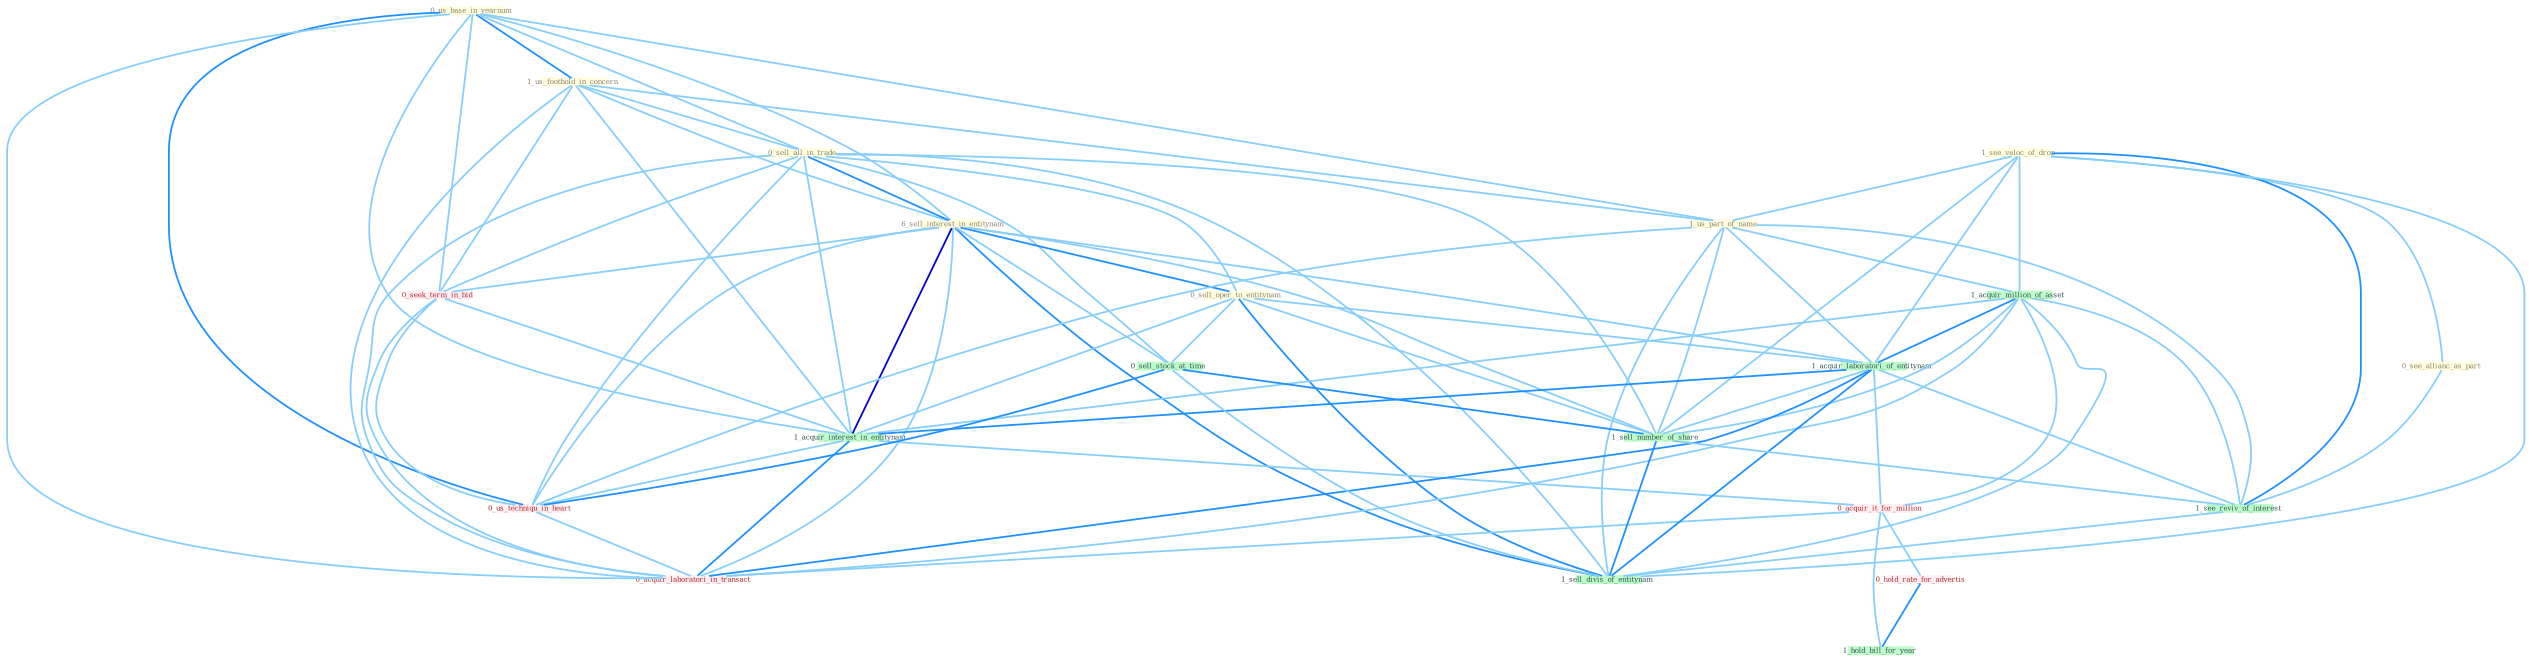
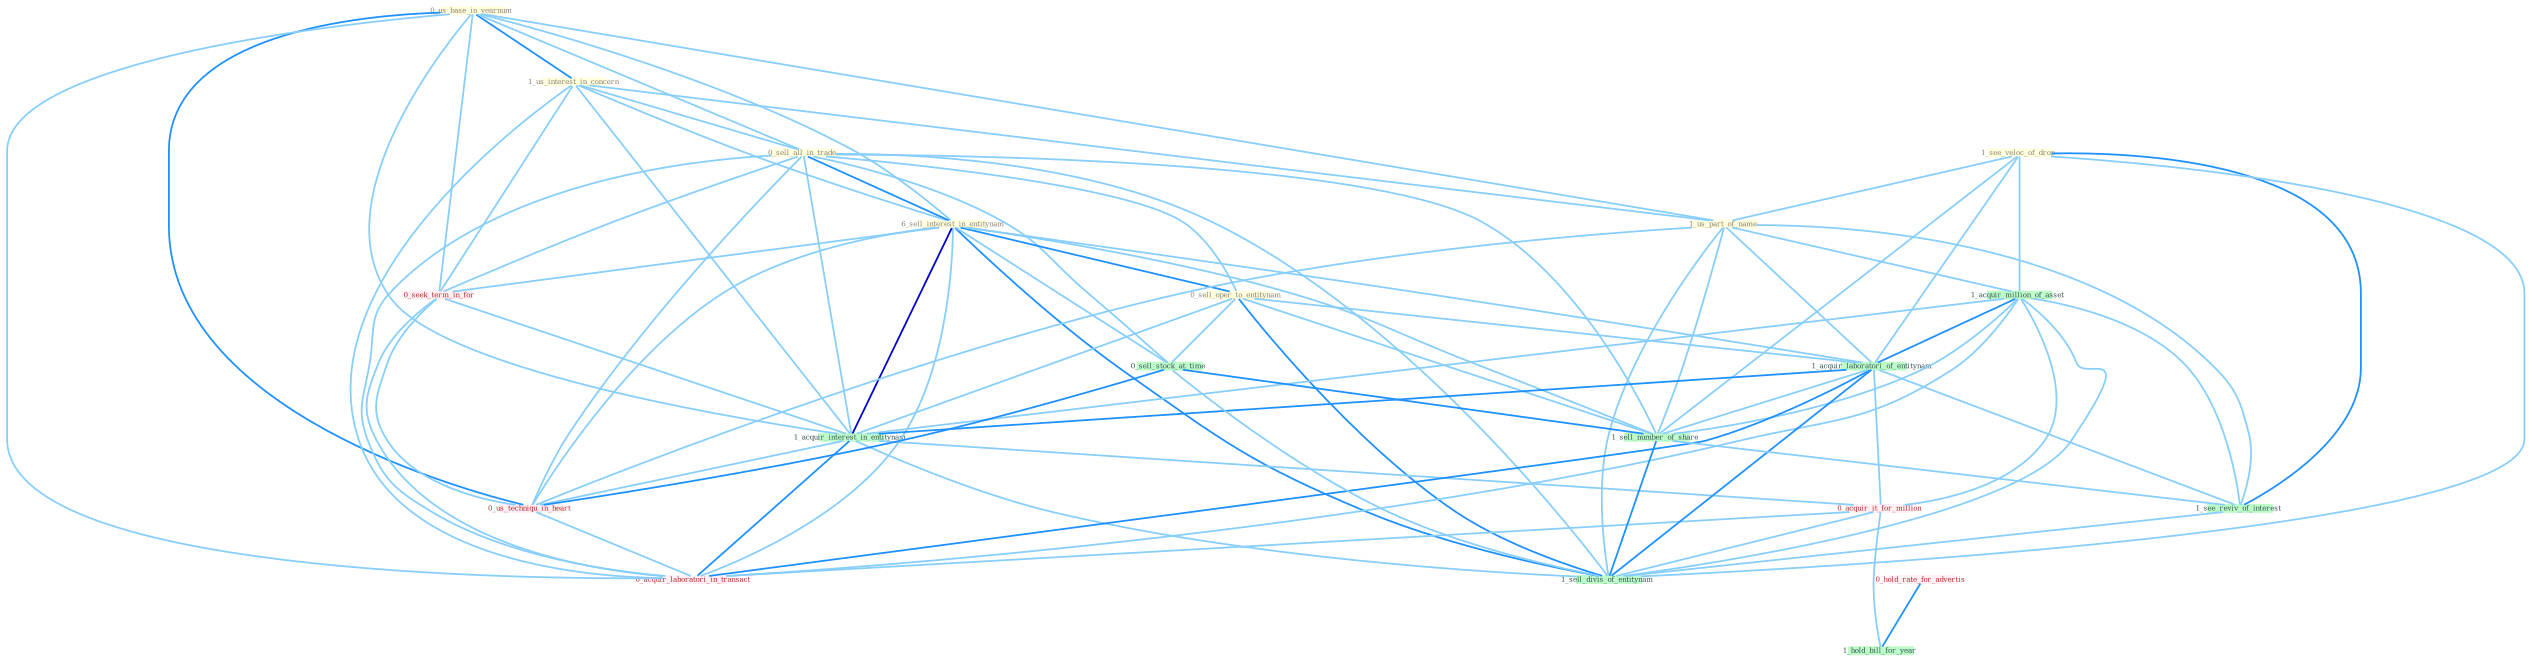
  graph {
    fontname="DejaVu Serif"
    node [color="#ffffe0" fixedsize=true fontcolor="#8b7d6b" fontname="DejaVu Serif" fontsize=4 shape=polygon style=filled]
    edge [color="#87cefa" fontname="DejaVu Serif" w=1]
    "0_us_base_in_yearnum " [height=.06 width=.5]
    "1_see_veloc_of_drop " [height=.06 width=.5]
-   "1_us_foothold_in_concern " [height=.06 width=.5]
+   "1_us_foothold_in_concern " [height=.06 width=.5 label="1_us_interest_in_concern"]
    "0_sell_all_in_trade " [height=.06 width=.5]
    n5 [height=.06 label="6_sell_interest_in_entitynam" width=.5]
    "0_sell_oper_to_entitynam " [height=.06 width=.5]
    "1_us_part_of_name " [height=.06 width=.5]
-   "0_see_allianc_as_part " [height=.06 width=.5]
-   "0_seek_term_in_bid " [color="#fff0f5" fontcolor="#b22222" height=.06 width=.5]
+   "0_seek_term_in_bid " [color="#fff0f5" fontcolor="#b22222" height=.06 width=.5 label="0_seek_term_in_for"]
    "0_us_techniqu_in_heart " [color="#fff0f5" fontcolor="#b22222" height=.06 width=.5]
    "0_acquir_it_for_million " [color="#fff0f5" fontcolor="#b22222" height=.06 width=.5]
    "0_hold_rate_for_advertis " [color="#fff0f5" fontcolor="#b22222" height=.06 width=.5]
    "0_acquir_laboratori_in_transact " [color="#fff0f5" fontcolor="#b22222" height=.06 width=.5]
    "1_acquir_interest_in_entitynam " [color="#BDFCC9" fontcolor="#2f4f4f" height=.06 width=.5]
    "1_acquir_million_of_asset " [color="#BDFCC9" fontcolor="#2f4f4f" height=.06 width=.5]
    "1_acquir_laboratori_of_entitynam " [color="#BDFCC9" fontcolor="#2f4f4f" height=.06 width=.5]
    "1_sell_number_of_share " [color="#BDFCC9" fontcolor="#2f4f4f" height=.06 width=.5]
    "1_see_reviv_of_interest " [color="#BDFCC9" fontcolor="#2f4f4f" height=.06 width=.5]
    "1_sell_divis_of_entitynam " [color="#BDFCC9" fontcolor="#2f4f4f" height=.06 width=.5]
    "0_sell_stock_at_time " [color="#BDFCC9" fontcolor="#2f4f4f" height=.06 width=.5]
    "1_hold_bill_for_year " [color="#BDFCC9" fontcolor="#2f4f4f" height=.06 width=.5]
    subgraph sub_1 {
      "0_us_base_in_yearnum "
      "1_see_veloc_of_drop "
      "1_us_foothold_in_concern "
      "0_sell_all_in_trade "
      n5
      "0_sell_oper_to_entitynam "
      "1_us_part_of_name "
-     "0_see_allianc_as_part "
    }
    subgraph sub_2 {
      "0_seek_term_in_bid "
      "0_us_techniqu_in_heart "
      "0_acquir_it_for_million "
      "0_hold_rate_for_advertis "
      "0_acquir_laboratori_in_transact "
    }
    "0_us_base_in_yearnum " -- "1_us_foothold_in_concern " [color="#1e90ff" w=2]
    "0_us_base_in_yearnum " -- "0_sell_all_in_trade "
    "0_us_base_in_yearnum " -- n5
    "0_us_base_in_yearnum " -- "1_us_part_of_name "
    "0_us_base_in_yearnum " -- "0_seek_term_in_bid "
    "0_us_base_in_yearnum " -- "0_us_techniqu_in_heart " [color="#1e90ff" w=2]
    "0_us_base_in_yearnum " -- "0_acquir_laboratori_in_transact "
    "0_us_base_in_yearnum " -- "1_acquir_interest_in_entitynam "
    "1_see_veloc_of_drop " -- "1_us_part_of_name "
-   "1_see_veloc_of_drop " -- "0_see_allianc_as_part "
    "1_see_veloc_of_drop " -- "1_acquir_million_of_asset "
    "1_see_veloc_of_drop " -- "1_acquir_laboratori_of_entitynam "
    "1_see_veloc_of_drop " -- "1_sell_number_of_share "
    "1_see_veloc_of_drop " -- "1_see_reviv_of_interest " [color="#1e90ff" w=2]
    "1_see_veloc_of_drop " -- "1_sell_divis_of_entitynam "
    "1_us_foothold_in_concern " -- "0_sell_all_in_trade "
    "1_us_foothold_in_concern " -- n5
    "1_us_foothold_in_concern " -- "1_us_part_of_name "
    "1_us_foothold_in_concern " -- "0_seek_term_in_bid "
    "1_us_foothold_in_concern " -- "0_acquir_laboratori_in_transact "
    "1_us_foothold_in_concern " -- "1_acquir_interest_in_entitynam "
    "0_sell_all_in_trade " -- n5 [color="#1e90ff" w=2]
    "0_sell_all_in_trade " -- "0_sell_oper_to_entitynam "
    "0_sell_all_in_trade " -- "0_seek_term_in_bid "
    "0_sell_all_in_trade " -- "0_us_techniqu_in_heart "
    "0_sell_all_in_trade " -- "0_acquir_laboratori_in_transact "
    "0_sell_all_in_trade " -- "1_acquir_interest_in_entitynam "
    "0_sell_all_in_trade " -- "1_sell_number_of_share "
    "0_sell_all_in_trade " -- "1_sell_divis_of_entitynam "
    "0_sell_all_in_trade " -- "0_sell_stock_at_time "
    n5 -- "0_sell_oper_to_entitynam " [color="#1e90ff" w=2]
    n5 -- "0_seek_term_in_bid "
    n5 -- "0_us_techniqu_in_heart "
    n5 -- "0_acquir_laboratori_in_transact "
    n5 -- "1_acquir_interest_in_entitynam " [color="#0000cd" w=3]
    n5 -- "1_acquir_laboratori_of_entitynam "
    n5 -- "1_sell_number_of_share "
    n5 -- "1_sell_divis_of_entitynam " [color="#1e90ff" w=2]
    n5 -- "0_sell_stock_at_time "
    "0_sell_oper_to_entitynam " -- "1_acquir_interest_in_entitynam "
    "0_sell_oper_to_entitynam " -- "1_acquir_laboratori_of_entitynam "
    "0_sell_oper_to_entitynam " -- "1_sell_number_of_share "
    "0_sell_oper_to_entitynam " -- "1_sell_divis_of_entitynam " [color="#1e90ff" w=2]
    "0_sell_oper_to_entitynam " -- "0_sell_stock_at_time "
    "1_us_part_of_name " -- "0_us_techniqu_in_heart "
    "1_us_part_of_name " -- "1_acquir_million_of_asset "
    "1_us_part_of_name " -- "1_acquir_laboratori_of_entitynam "
    "1_us_part_of_name " -- "1_sell_number_of_share "
    "1_us_part_of_name " -- "1_see_reviv_of_interest "
    "1_us_part_of_name " -- "1_sell_divis_of_entitynam "
-   "0_see_allianc_as_part " -- "1_see_reviv_of_interest "
    "0_seek_term_in_bid " -- "0_us_techniqu_in_heart "
    "0_seek_term_in_bid " -- "0_acquir_laboratori_in_transact "
    "0_seek_term_in_bid " -- "1_acquir_interest_in_entitynam "
    "0_us_techniqu_in_heart " -- "0_acquir_laboratori_in_transact "
-   "0_acquir_it_for_million " -- "0_hold_rate_for_advertis "
+   "0_acquir_it_for_million " -- "1_sell_divis_of_entitynam "
    "0_acquir_it_for_million " -- "0_acquir_laboratori_in_transact "
    "0_acquir_it_for_million " -- "1_hold_bill_for_year "
    "0_hold_rate_for_advertis " -- "1_hold_bill_for_year " [color="#1e90ff" w=2]
    "1_acquir_interest_in_entitynam " -- "0_us_techniqu_in_heart "
    "1_acquir_interest_in_entitynam " -- "0_acquir_it_for_million "
    "1_acquir_interest_in_entitynam " -- "0_acquir_laboratori_in_transact " [color="#1e90ff" w=2]
+   "1_acquir_interest_in_entitynam " -- "1_sell_divis_of_entitynam "
    "1_acquir_million_of_asset " -- "0_acquir_it_for_million "
    "1_acquir_million_of_asset " -- "0_acquir_laboratori_in_transact "
    "1_acquir_million_of_asset " -- "1_acquir_interest_in_entitynam "
    "1_acquir_million_of_asset " -- "1_acquir_laboratori_of_entitynam " [color="#1e90ff" w=2]
    "1_acquir_million_of_asset " -- "1_sell_number_of_share "
    "1_acquir_million_of_asset " -- "1_see_reviv_of_interest "
    "1_acquir_million_of_asset " -- "1_sell_divis_of_entitynam "
    "1_acquir_laboratori_of_entitynam " -- "0_acquir_it_for_million "
    "1_acquir_laboratori_of_entitynam " -- "0_acquir_laboratori_in_transact " [color="#1e90ff" w=2]
    "1_acquir_laboratori_of_entitynam " -- "1_acquir_interest_in_entitynam " [color="#1e90ff" w=2]
    "1_acquir_laboratori_of_entitynam " -- "1_sell_number_of_share "
    "1_acquir_laboratori_of_entitynam " -- "1_see_reviv_of_interest "
    "1_acquir_laboratori_of_entitynam " -- "1_sell_divis_of_entitynam " [color="#1e90ff" w=2]
    "1_sell_number_of_share " -- "1_see_reviv_of_interest "
    "1_sell_number_of_share " -- "1_sell_divis_of_entitynam " [color="#1e90ff" w=2]
    "1_see_reviv_of_interest " -- "1_sell_divis_of_entitynam "
    "0_sell_stock_at_time " -- "0_us_techniqu_in_heart " [color="#1e90ff" w=2]
    "0_sell_stock_at_time " -- "1_sell_number_of_share " [color="#1e90ff"]
    "0_sell_stock_at_time " -- "1_sell_divis_of_entitynam "
  }
